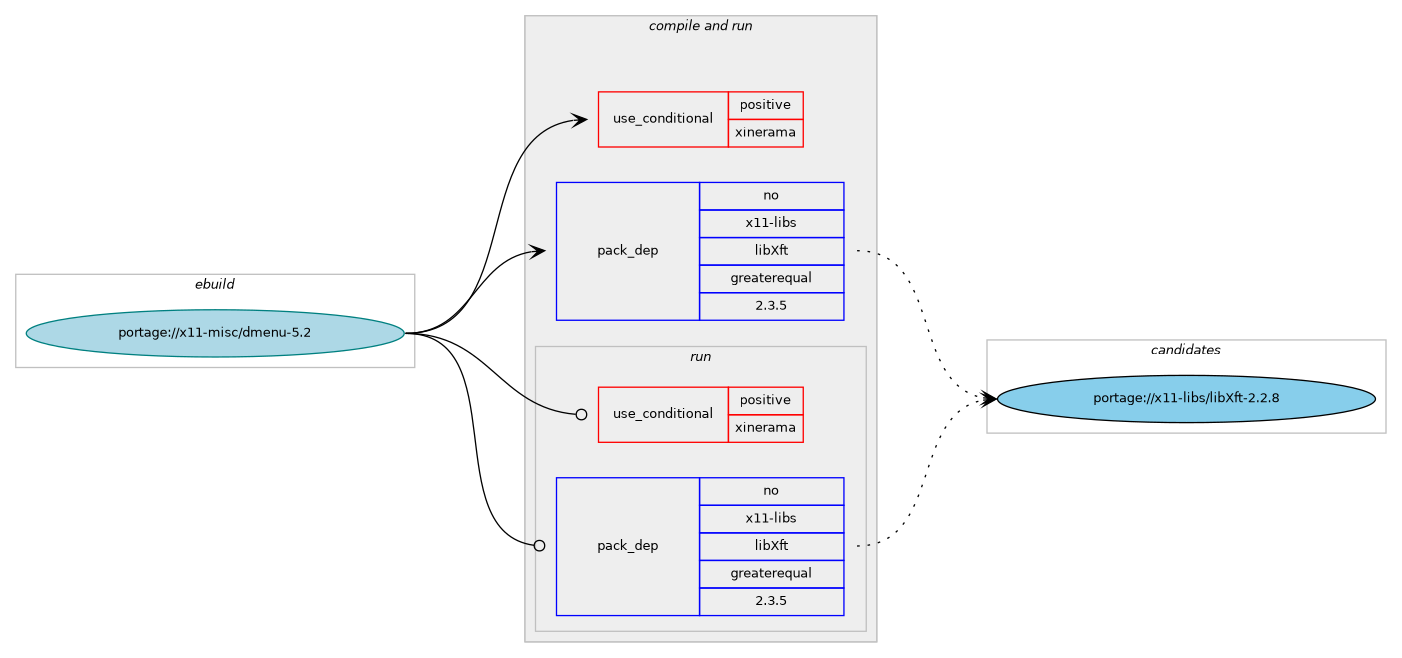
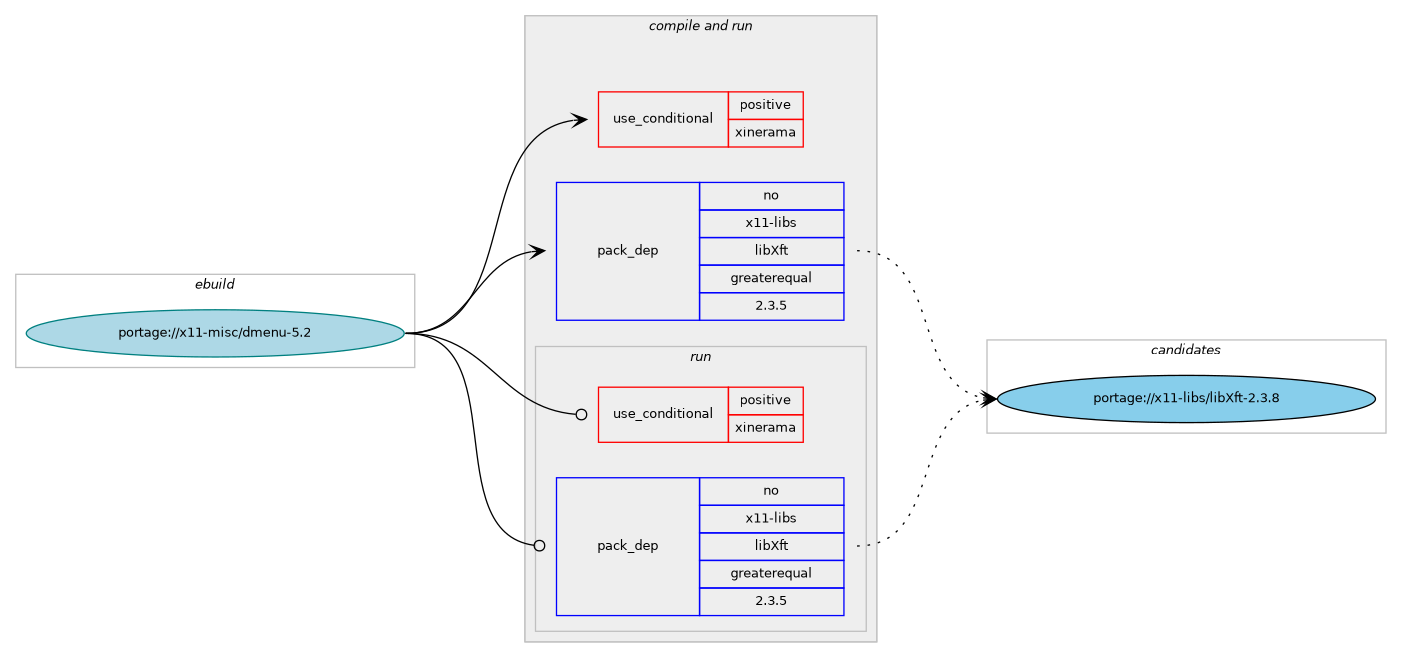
  digraph {
    compound=true
    concentrate=true
    fontname=Helvetica
    fontsize=10
    newrank=true
    rankdir=LR
    ranksep=1.5
    node [color=red fontname=Helvetica fontsize=10 shape=none]
    edge [arrowhead=vee headport=w style=solid tailport=e weight=20]
    n1 [color=teal label="portage://x11-misc/dmenu-5.2" width=4 style=filled fillcolor=lightblue shape=""]
    n2 [label=<<TABLE BORDER="0" CELLBORDER="1" CELLSPACING="0" CELLPADDING="4"><TR><TD ROWSPAN="3" CELLPADDING="10">use_conditional</TD></TR><TR><TD>positive</TD></TR><TR><TD>xinerama</TD></TR></TABLE>>]
    n3 [color=blue label=<<TABLE BORDER="0" CELLBORDER="1" CELLSPACING="0" CELLPADDING="4" WIDTH="220"><TR><TD ROWSPAN="6" CELLPADDING="30">pack_dep</TD></TR><TR><TD WIDTH="110">no</TD></TR><TR><TD>x11-libs</TD></TR><TR><TD>libXft</TD></TR><TR><TD>greaterequal</TD></TR><TR><TD>2.3.5</TD></TR></TABLE>>]
    n4 [label=<<TABLE BORDER="0" CELLBORDER="1" CELLSPACING="0" CELLPADDING="4"><TR><TD ROWSPAN="3" CELLPADDING="10">use_conditional</TD></TR><TR><TD>positive</TD></TR><TR><TD>xinerama</TD></TR></TABLE>>]
    n5 [color=blue label=<<TABLE BORDER="0" CELLBORDER="1" CELLSPACING="0" CELLPADDING="4" WIDTH="220"><TR><TD ROWSPAN="6" CELLPADDING="30">pack_dep</TD></TR><TR><TD WIDTH="110">no</TD></TR><TR><TD>x11-libs</TD></TR><TR><TD>libXft</TD></TR><TR><TD>greaterequal</TD></TR><TR><TD>2.3.5</TD></TR></TABLE>>]
-   n6 [color=black label="portage://x11-libs/libXft-2.2.8" width=4 style=filled fillcolor=skyblue shape=""]
+   n6 [color=black label="portage://x11-libs/libXft-2.3.8" width=4 style=filled fillcolor=skyblue shape=""]
    subgraph cluster_1 {
      color=gray
      label=<<i>ebuild</i>>
      rank=same
      n1
    }
    subgraph cluster_2 {
      color=gray
      label=<<i>dependencies</i>>
      subgraph cluster_3 {
        color=gray
        fillcolor="#eeeeee"
        label=<<i>compile</i>>
        style=filled
        subgraph sub_4 {
          color=gray
          fillcolor="#eeeeee"
          label=<<i>compile</i>>
          style=filled
          n2
        }
        subgraph sub_5 {
          color=gray
          fillcolor="#eeeeee"
          label=<<i>compile</i>>
          style=filled
          n3
        }
      }
      subgraph cluster_6 {
        color=gray
        fillcolor="#eeeeee"
        label=<<i>compile and run</i>>
        style=filled
      }
      subgraph cluster_7 {
        color=gray
        fillcolor="#eeeeee"
        label=<<i>run</i>>
        style=filled
        subgraph sub_8 {
          color=gray
          fillcolor="#eeeeee"
          label=<<i>run</i>>
          style=filled
          n4
        }
        subgraph sub_9 {
          color=gray
          fillcolor="#eeeeee"
          label=<<i>run</i>>
          style=filled
          n5
        }
      }
    }
    subgraph cluster_10 {
      color=gray
      label=<<i>candidates</i>>
      rank=same
      subgraph sub_11 {
        color=black
        label=<<i>candidates</i>>
        nodesep=1
        rank=same
        n6
      }
      subgraph sub_12 {
        color=black
        label=<<i>candidates</i>>
        nodesep=1
        rank=same
        n6
      }
    }
    n1 -> n2
    n1 -> n3
    n1 -> n4 [arrowhead=odot]
    n1 -> n5 [arrowhead=odot]
    n3 -> n6 [style=dotted weight=100]
    n5 -> n6 [style=dotted weight=100]
  }
